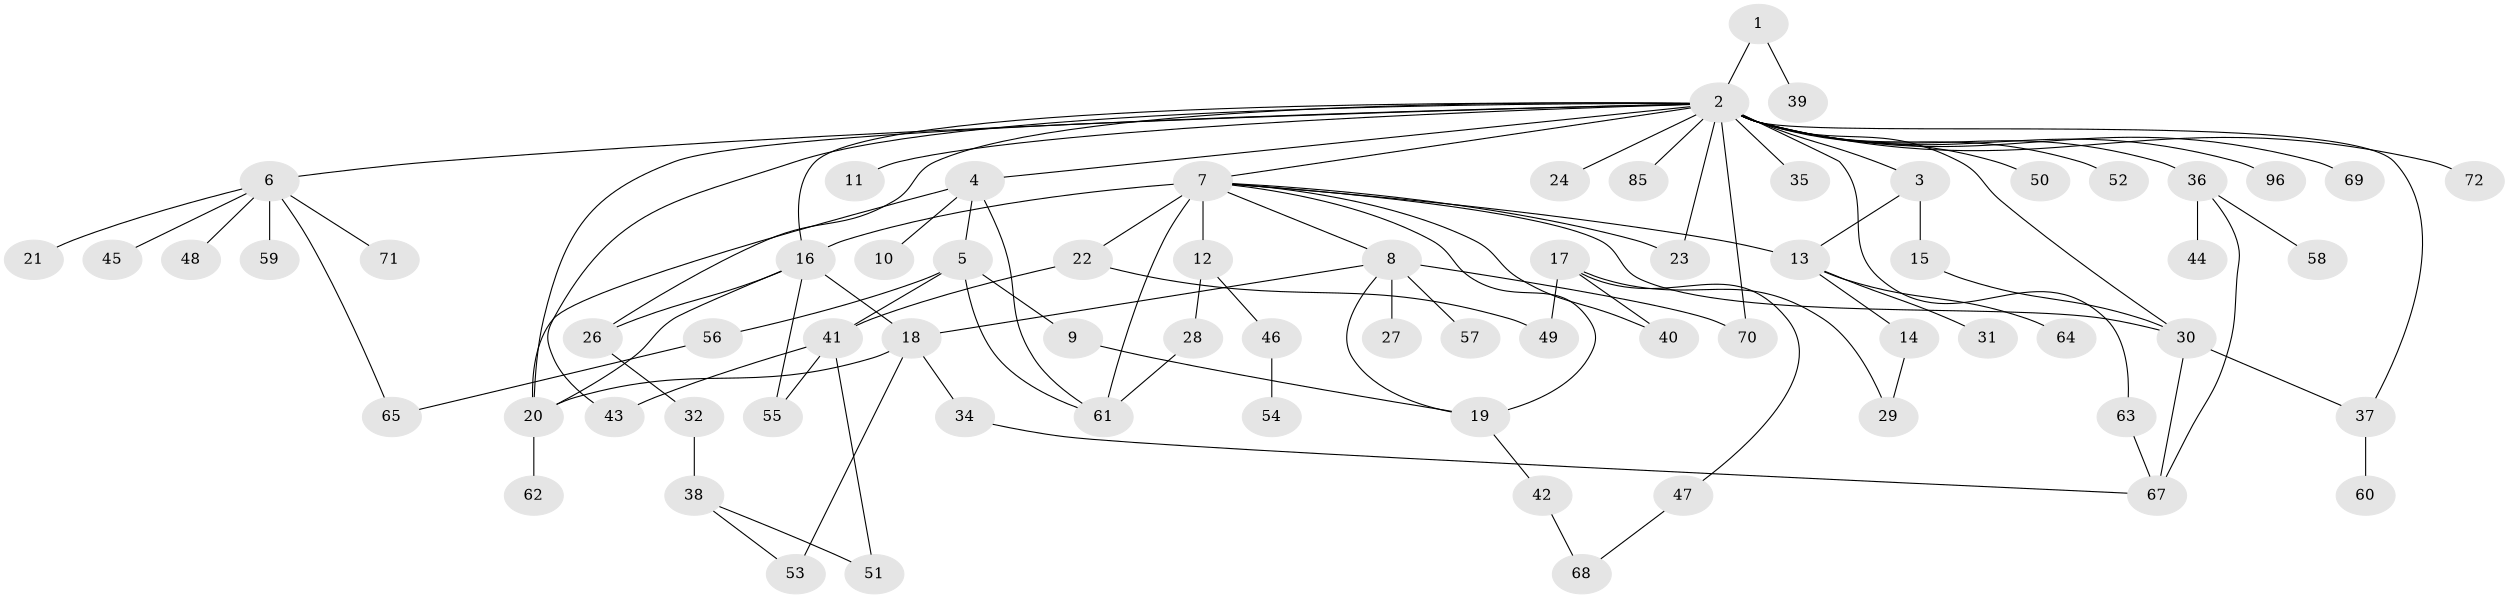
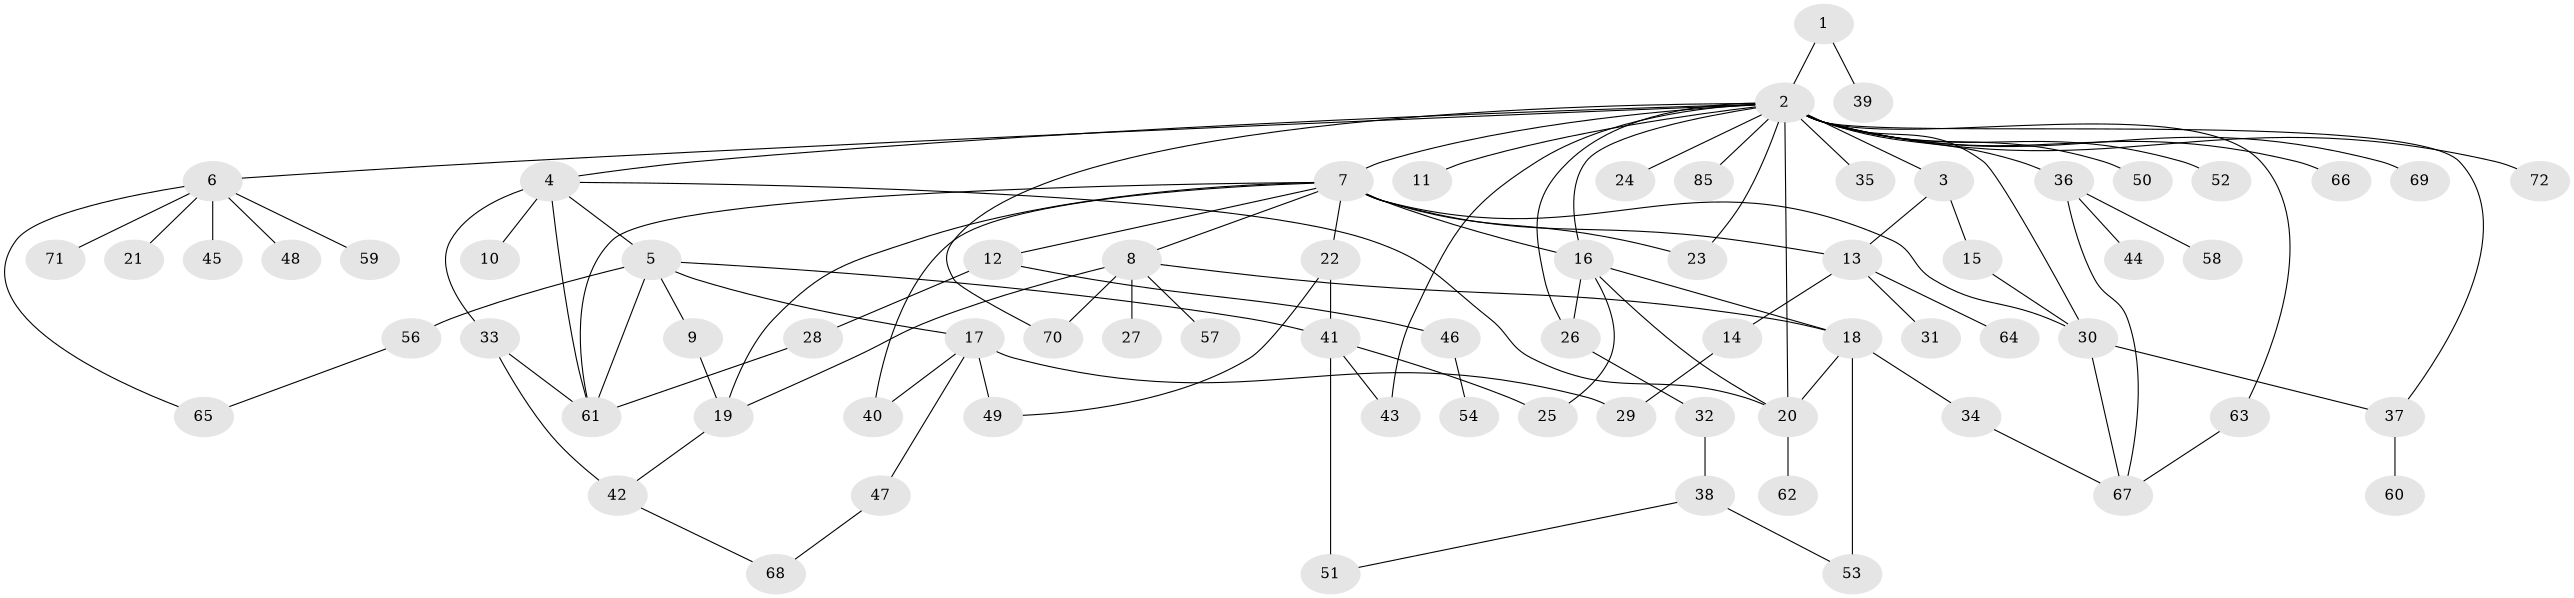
  graph {
    node [color=gray90 style=filled]
    edge [weight=1.0]
    1
    2
    39
    3
    4
    6
    7
    11
    16
    20
    23
    24
    n13 [label=85]
    26
    30
    35
    36
    37
    43
    50
    52
    63
-   66 [label=96]
+   66
    69
    70
    72
    13
    15
    61
    5
    10
+   33
    21
    45
    48
    59
    65
    71
    8
    12
    19
    22
    40
    18
-   55
+   55 [label=25]
    62
    32
    67
    44
    58
    60
    14
    31
    64
    9
    17
    41
    56
    42
    29
    47
    49
    51
    27
    57
    28
    46
    34
    53
    54
    68
    38
    1 -- 2
    1 -- 39
    2 -- 3
    2 -- 4
    2 -- 6
    2 -- 7
    2 -- 11
    2 -- 16 [weight=2.0]
    2 -- 20
    2 -- 23
    2 -- 24
    2 -- n13
    2 -- 26
    2 -- 30
    2 -- 35
    2 -- 36
    2 -- 37
    2 -- 43
    2 -- 50
    2 -- 52
    2 -- 63
    2 -- 66
    2 -- 69
    2 -- 70
    2 -- 72
    3 -- 13
    3 -- 15 [weight=2.0]
    4 -- 20
    4 -- 61
    4 -- 5
    4 -- 10 [weight=2.0]
+   4 -- 33
    6 -- 21
    6 -- 45
    6 -- 48
    6 -- 59
    6 -- 65
    6 -- 71
    7 -- 16 [weight=7.0]
    7 -- 23
    7 -- 30
    7 -- 13 [weight=2.0]
    7 -- 61
    7 -- 8 [weight=2.0]
    7 -- 12
    7 -- 19
    7 -- 22
    7 -- 40
    16 -- 20
    16 -- 26
    16 -- 18
    16 -- 55
    20 -- 62
    26 -- 32
    30 -- 37
    30 -- 67
    36 -- 67
    36 -- 44 [weight=4.0]
    36 -- 58
    37 -- 60
    63 -- 67
    13 -- 14
    13 -- 31
    13 -- 64
    15 -- 30
    5 -- 61
    5 -- 9
+   5 -- 17
    5 -- 41
    5 -- 56 [weight=2.0]
+   33 -- 61
+   33 -- 42 [weight=2.0]
    8 -- 70
    8 -- 19
    8 -- 18
    8 -- 27 [weight=3.0]
    8 -- 57
    12 -- 28 [weight=2.0]
    12 -- 46
    19 -- 42
    22 -- 41
    22 -- 49
    18 -- 20
    18 -- 34
    18 -- 53 [weight=2.0]
    32 -- 38 [weight=4.0]
    14 -- 29
    9 -- 19
    17 -- 40
    17 -- 29
    17 -- 47
    17 -- 49 [weight=2.0]
    41 -- 43
    41 -- 55
    41 -- 51 [weight=2.0]
    56 -- 65
    42 -- 68
    47 -- 68
    28 -- 61
    46 -- 54
    34 -- 67
    38 -- 51
    38 -- 53
  }
